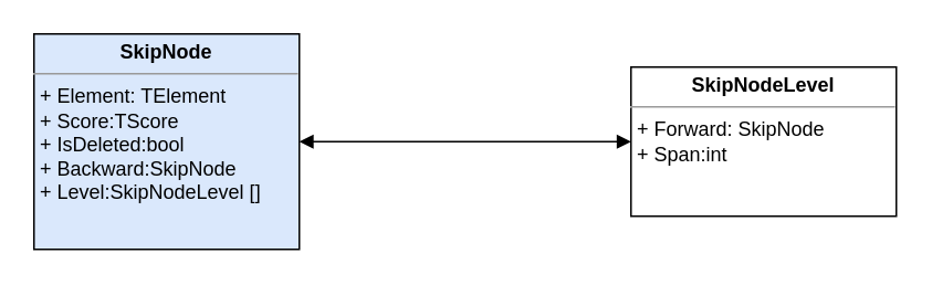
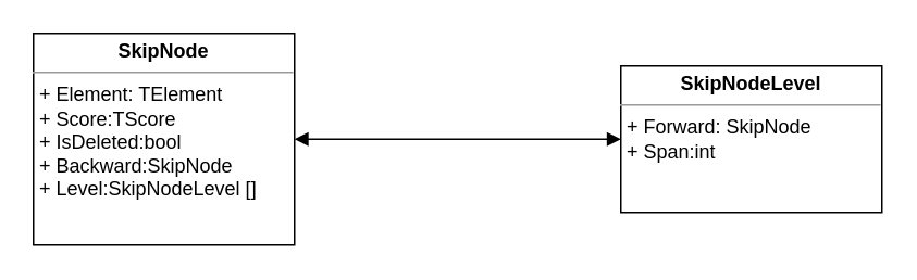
  <mxCell id="0" />
  <mxCell id="1" parent="0" />
  <mxCell id="2" value="&lt;p style=&quot;margin: 0px ; margin-top: 4px ; text-align: center&quot;&gt;&lt;b&gt;SkipNodeLevel&lt;/b&gt;&lt;br&gt;&lt;/p&gt;&lt;hr size=&quot;1&quot;&gt;&lt;p style=&quot;margin: 0px ; margin-left: 4px&quot;&gt;+ Forward: SkipNode&lt;/p&gt;&lt;p style=&quot;margin: 0px ; margin-left: 4px&quot;&gt;+ Span:int&lt;/p&gt;" style="verticalAlign=top;align=left;overflow=fill;fontSize=12;fontFamily=Helvetica;html=1;" vertex="1" parent="1"><mxGeometry x="380" y="40" width="160" height="90" as="geometry" /></mxCell>
- <mxCell id="3" value="&lt;p style=&quot;margin: 0px ; margin-top: 4px ; text-align: center&quot;&gt;&lt;b&gt;SkipNode&lt;/b&gt;&lt;br&gt;&lt;/p&gt;&lt;hr size=&quot;1&quot;&gt;&lt;p style=&quot;margin: 0px ; margin-left: 4px&quot;&gt;+ Element: TElement&lt;/p&gt;&lt;p style=&quot;margin: 0px ; margin-left: 4px&quot;&gt;+&amp;nbsp;Score:TScore&lt;/p&gt;&lt;p style=&quot;margin: 0px ; margin-left: 4px&quot;&gt;+&amp;nbsp;IsDeleted:bool&lt;/p&gt;&lt;p style=&quot;margin: 0px ; margin-left: 4px&quot;&gt;+ Backward:SkipNode&lt;/p&gt;&lt;p style=&quot;margin: 0px ; margin-left: 4px&quot;&gt;+ Level:SkipNodeLevel []&lt;/p&gt;&lt;p style=&quot;margin: 0px ; margin-left: 4px&quot;&gt;&lt;br&gt;&lt;/p&gt;" style="verticalAlign=top;align=left;overflow=fill;fontSize=12;fontFamily=Helvetica;html=1;fillColor=#dae8fc;" vertex="1" parent="1"><mxGeometry x="20" y="20" width="160" height="130" as="geometry" /></mxCell>
+ <mxCell id="3" value="&lt;p style=&quot;margin: 0px ; margin-top: 4px ; text-align: center&quot;&gt;&lt;b&gt;SkipNode&lt;/b&gt;&lt;br&gt;&lt;/p&gt;&lt;hr size=&quot;1&quot;&gt;&lt;p style=&quot;margin: 0px ; margin-left: 4px&quot;&gt;+ Element: TElement&lt;/p&gt;&lt;p style=&quot;margin: 0px ; margin-left: 4px&quot;&gt;+&amp;nbsp;Score:TScore&lt;/p&gt;&lt;p style=&quot;margin: 0px ; margin-left: 4px&quot;&gt;+&amp;nbsp;IsDeleted:bool&lt;/p&gt;&lt;p style=&quot;margin: 0px ; margin-left: 4px&quot;&gt;+ Backward:SkipNode&lt;/p&gt;&lt;p style=&quot;margin: 0px ; margin-left: 4px&quot;&gt;+ Level:SkipNodeLevel []&lt;/p&gt;&lt;p style=&quot;margin: 0px ; margin-left: 4px&quot;&gt;&lt;br&gt;&lt;/p&gt;" style="verticalAlign=top;align=left;overflow=fill;fontSize=12;fontFamily=Helvetica;html=1;" vertex="1" parent="1"><mxGeometry x="20" y="20" width="160" height="130" as="geometry" /></mxCell>
  <mxCell id="4" value="" style="endArrow=block;startArrow=block;endFill=1;startFill=1;html=1;rounded=0;exitX=1;exitY=0.5;exitDx=0;exitDy=0;entryX=0;entryY=0.5;entryDx=0;entryDy=0;" edge="1" parent="1" source="3" target="2"><mxGeometry width="160" relative="1" as="geometry"><mxPoint x="190" y="-20" as="sourcePoint" /><mxPoint x="350" y="-20" as="targetPoint" /></mxGeometry></mxCell>
